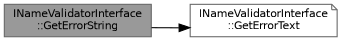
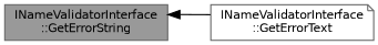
  digraph {
    rankdir=LR
    node [fontname=Helvetica fontsize=10 style=filled]
    n1 [color=gray40 fillcolor=grey60 fontcolor=black height=0.2 label="INameValidatorInterface\l::GetErrorString" shape=box width=0.4]
    n2 [color=grey40 fillcolor=white height=0.2 label="INameValidatorInterface\l::GetErrorText" shape=note width=0.4]
-   n1 -> n2 [color=black fontname=Helvetica fontsize=10 labelfontname=Helvetica labelfontsize=10 style=solid]
+   n2 -> n1 [color=black fontname=Helvetica fontsize=10 labelfontname=Helvetica labelfontsize=10 style=solid]
  }
